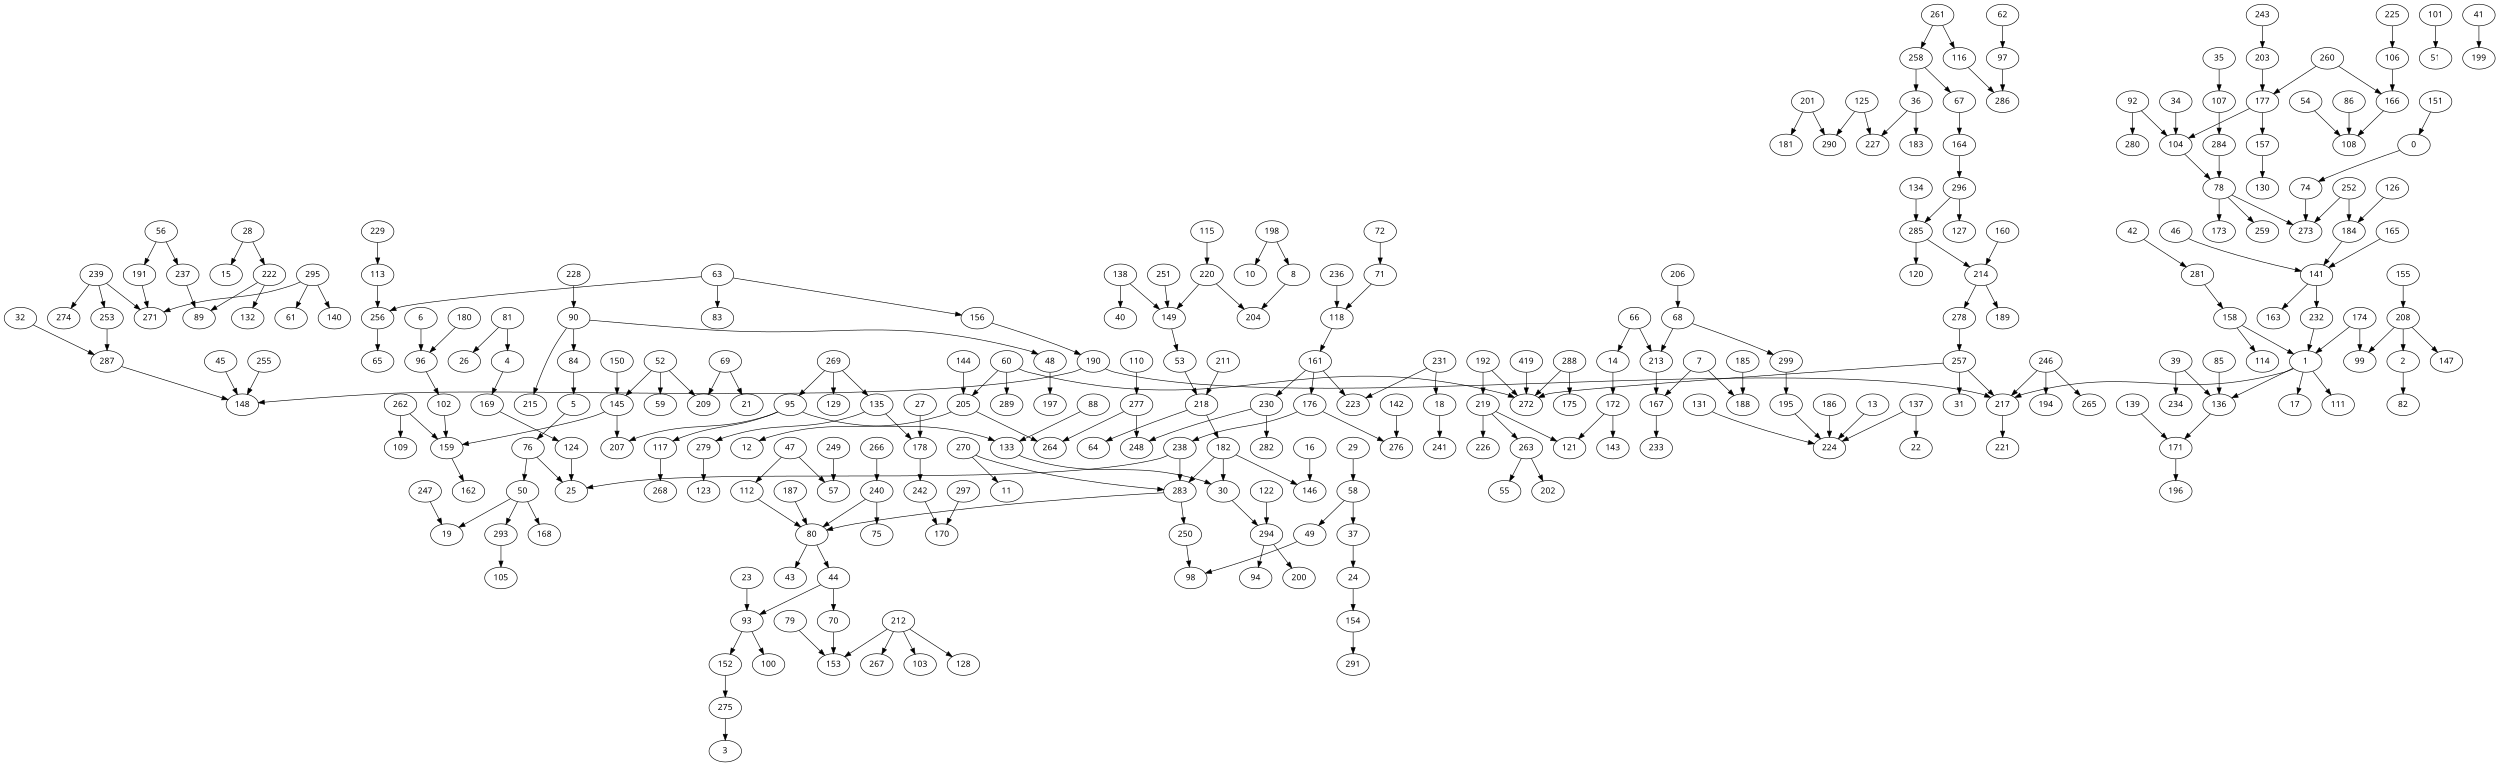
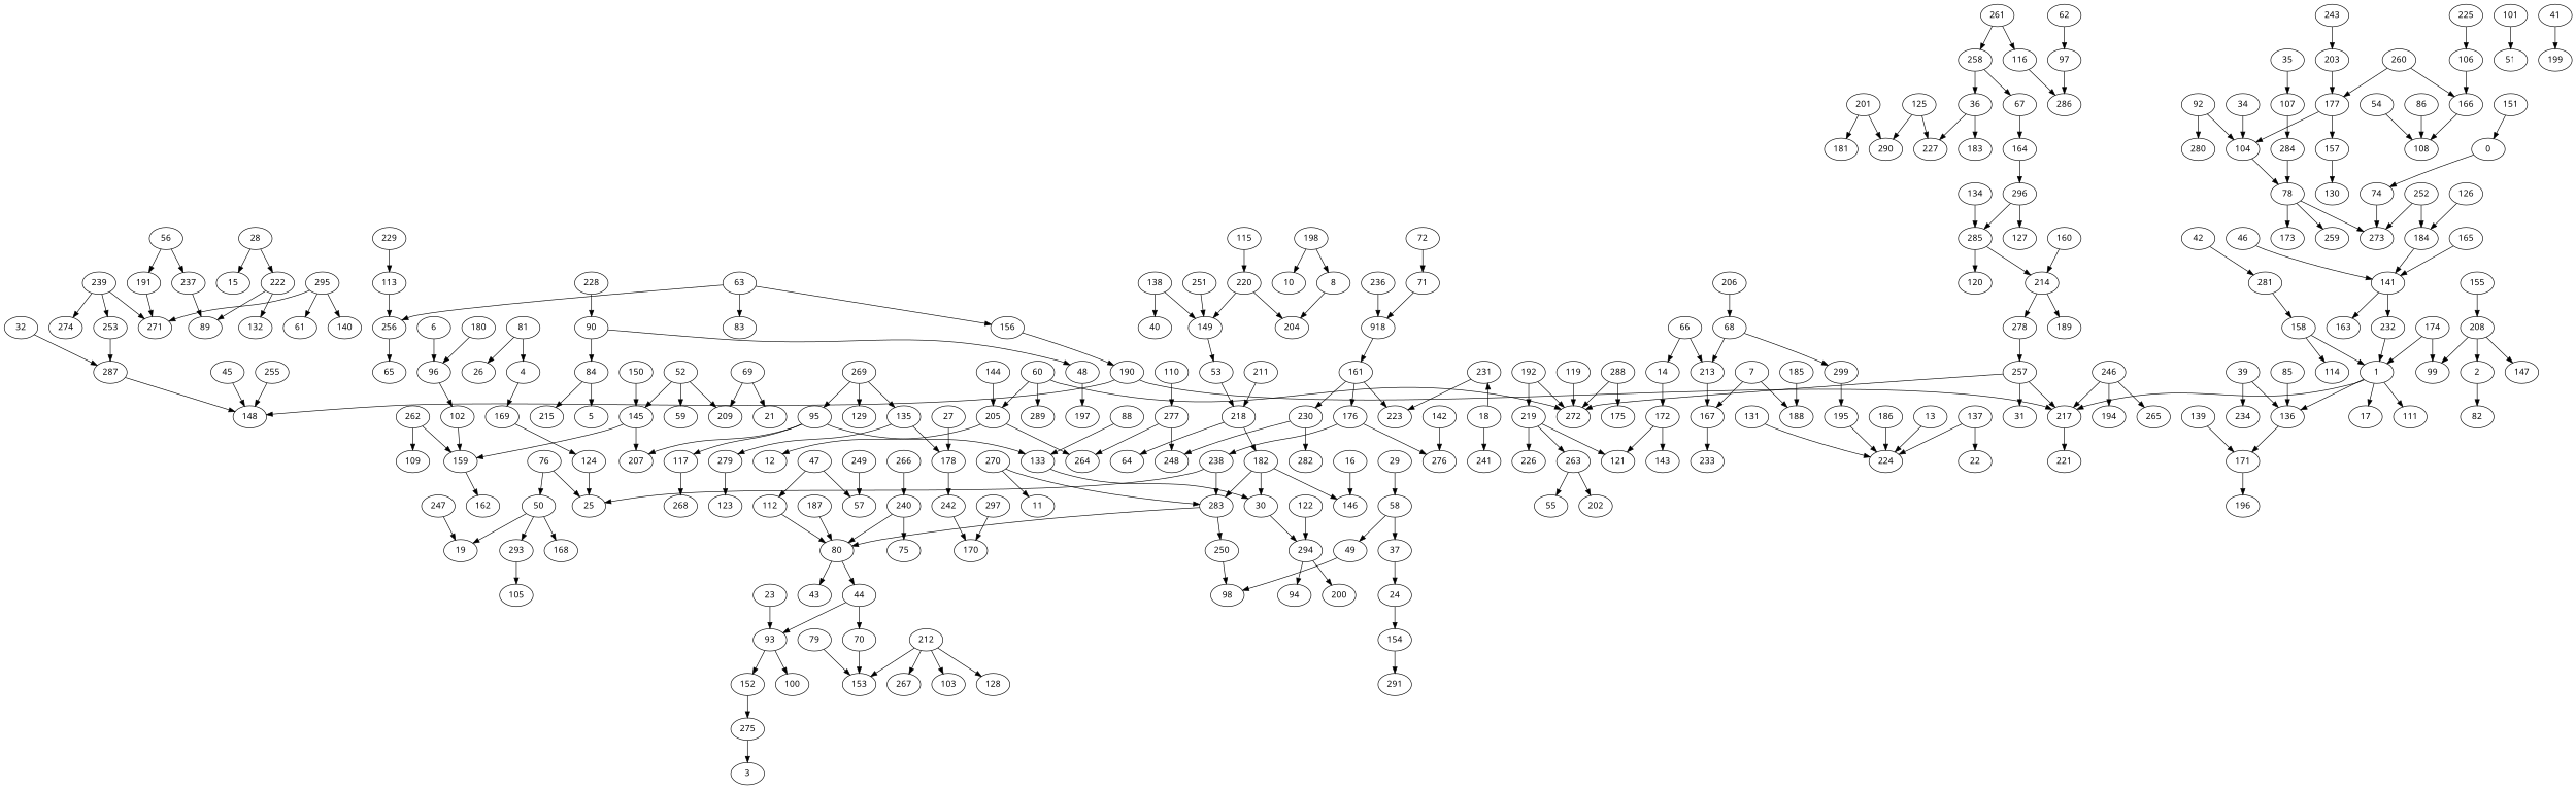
  digraph {
    fontname="Noto Sans"
    node [fontname="Noto Sans"]
    edge [Label=4 fontname="Noto Sans"]
    1
    17
    217
    136
    111
    221
    171
    6
    96
    102
    159
    36
    183
    227
    39
    234
    50
    19
    293
    168
    105
    54
    108
    68
    213
    299
    167
    195
    233
    72
    71
-   118
+   118 [label=918]
    161
    78
    273
    173
    259
    84
    5
    215
    76
    25
    107
    284
    62
    97
    286
    196
    141
    232
    163
    144
    205
    12
    264
    135
    279
    178
    123
    242
    80
    43
    44
    93
    70
    69
    21
    209
    263
    55
    202
    116
    145
    207
    162
    152
    275
    3
    156
    190
    148
    157
    130
    166
    176
    238
    276
    283
    250
    180
    182
    30
    146
    294
    98
    52
    59
    88
    133
    58
    37
    49
    24
    154
    60
    289
    272
    92
    104
    280
    63
    256
    83
    65
    100
    101
    51
    153
    32
    287
    28
    15
    222
    89
    132
    223
    230
    81
    26
    4
    169
    110
    277
    248
    134
    285
    214
    120
    278
    189
    291
    124
    172
    143
    121
    131
    224
    122
    94
    200
    282
    56
    237
    191
    271
    47
    112
    57
    46
    45
    42
    281
    158
    114
    16
    170
    186
    23
    79
    86
    90
    48
    197
    126
    184
    138
    149
    40
    53
    218
    187
    192
    219
    226
    34
    137
    22
    64
    150
    198
    8
    10
    204
    29
    27
    18
    241
    0
    74
    212
    267
    103
    128
    164
    296
    127
    165
    174
    99
    177
    257
    31
    201
    290
    181
    208
    2
    147
    82
    151
    125
    117
    268
    106
    185
    188
    85
    66
    14
    35
    206
    7
    67
    95
    211
    220
    113
    115
    225
    160
    228
    13
    229
    139
    142
-   119 [label=419]
+   119
    41
    199
    231
    203
    155
    236
    239
    274
    253
    240
    75
    243
    246
    194
    265
    247
    249
    251
    252
    255
    258
    260
    261
    262
    109
    266
    269
    129
    270
    11
    288
    175
    295
    61
    140
    297
    1 -> 17 [Label=1]
    1 -> 217 [Label=1]
    1 -> 136 [Label=2]
    1 -> 111 [Label=2]
    217 -> 221 [Label=5]
    136 -> 171 [Label=1]
    171 -> 196 [Label=5]
    6 -> 96 [Label=1]
    96 -> 102 [Label=5]
    102 -> 159 [Label=3]
    159 -> 162 [Label=10]
    36 -> 183 [Label=1]
    36 -> 227 [Label=6]
    39 -> 136
    39 -> 234 [Label=1]
    50 -> 19 [Label=1]
    50 -> 293 [Label=7]
    50 -> 168 [Label=2]
    293 -> 105 [Label=6]
    54 -> 108 [Label=1]
    68 -> 213 [Label=1]
    68 -> 299 [Label=3]
    213 -> 167 [Label=6]
    299 -> 195 [Label=2]
    167 -> 233 [Label=5]
    195 -> 224 [Label=7]
    72 -> 71 [Label=1]
    71 -> 118 [Label=7]
    118 -> 161 [Label=6]
    161 -> 176
    161 -> 223 [Label=3]
    161 -> 230
    78 -> 273 [Label=1]
    78 -> 173 [Label=5]
    78 -> 259
    84 -> 5 [Label=1]
-   90 -> 215 [Label=3]
-   5 -> 76 [Label=7]
+   84 -> 215 [Label=3]
    76 -> 50 [Label=5]
    76 -> 25 [Label=5]
    107 -> 284 [Label=1]
    284 -> 78 [Label=3]
    62 -> 97 [Label=10]
    97 -> 286
    141 -> 232 [Label=1]
    141 -> 163 [Label=9]
    232 -> 1 [Label=1]
    144 -> 205 [Label=1]
    205 -> 12 [Label=7]
    205 -> 264 [Label=3]
    135 -> 279 [Label=9]
    135 -> 178 [Label=3]
    279 -> 123 [Label=6]
    178 -> 242 [Label=6]
    242 -> 170 [Label=2]
    80 -> 43 [Label=9]
    80 -> 44
    44 -> 93 [Label=2]
    44 -> 70 [Label=3]
    93 -> 152 [Label=8]
    93 -> 100
    70 -> 153 [Label=5]
    69 -> 21 [Label=9]
    69 -> 209 [Label=6]
    263 -> 55 [Label=9]
    263 -> 202 [Label=7]
    116 -> 286 [Label=10]
    145 -> 159
    145 -> 207 [Label=1]
    152 -> 275 [Label=1]
    275 -> 3
    156 -> 190 [Label=1]
    190 -> 217
    190 -> 148 [Label=3]
    157 -> 130 [Label=1]
    166 -> 108 [Label=1]
    176 -> 238 [Label=1]
    176 -> 276 [Label=9]
    238 -> 25 [Label=5]
    238 -> 283
    283 -> 80 [Label=1]
    283 -> 250 [Label=2]
    250 -> 98 [Label=5]
    180 -> 96 [Label=1]
    182 -> 283 [Label=1]
    182 -> 30
    182 -> 146 [Label=5]
    30 -> 294 [Label=3]
    294 -> 94
    294 -> 200 [Label=5]
    52 -> 209 [Label=6]
    52 -> 145
    52 -> 59 [Label=8]
    88 -> 133 [Label=3]
    133 -> 30 [Label=5]
    58 -> 37 [Label=5]
    58 -> 49
    37 -> 24
    49 -> 98 [Label=3]
    24 -> 154 [Label=2]
    154 -> 291 [Label=7]
    60 -> 205 [Label=2]
    60 -> 289 [Label=5]
    60 -> 272 [Label=3]
    92 -> 104 [Label=3]
    92 -> 280 [Label=5]
    104 -> 78 [Label=3]
    63 -> 156
    63 -> 256 [Label=5]
    63 -> 83
    256 -> 65 [Label=3]
    101 -> 51 [Label=3]
    32 -> 287 [Label=7]
    287 -> 148 [Label=3]
    28 -> 15 [Label=7]
    28 -> 222 [Label=2]
    222 -> 89 [Label=1]
    222 -> 132 [Label=1]
    230 -> 248 [Label=3]
    230 -> 282 [Label=9]
    81 -> 26 [Label=8]
    81 -> 4 [Label=7]
    4 -> 169 [Label=6]
    169 -> 124 [Label=6]
    110 -> 277 [Label=7]
    277 -> 264 [Label=2]
    277 -> 248 [Label=1]
    134 -> 285 [Label=7]
    285 -> 214
    285 -> 120
    214 -> 278 [Label=1]
    214 -> 189
    278 -> 257 [Label=3]
    124 -> 25 [Label=3]
    172 -> 143 [Label=10]
    172 -> 121 [Label=2]
    131 -> 224 [Label=6]
    122 -> 294 [Label=6]
    56 -> 237 [Label=6]
    56 -> 191 [Label=2]
    237 -> 89 [Label=2]
    191 -> 271 [Label=3]
    47 -> 112 [Label=6]
    47 -> 57 [Label=5]
    112 -> 80 [Label=2]
    46 -> 141 [Label=6]
    45 -> 148 [Label=6]
    42 -> 281 [Label=6]
    281 -> 158 [Label=1]
    158 -> 1 [Label=2]
    158 -> 114
    16 -> 146 [Label=6]
    186 -> 224 [Label=1]
    23 -> 93 [Label=2]
    79 -> 153 [Label=10]
    86 -> 108 [Label=5]
    90 -> 84
    90 -> 48 [Label=5]
    48 -> 197 [Label=3]
    126 -> 184 [Label=3]
    184 -> 141
    138 -> 149 [Label=5]
    138 -> 40 [Label=10]
    149 -> 53 [Label=3]
    53 -> 218
    218 -> 182 [Label=5]
    218 -> 64 [Label=1]
    187 -> 80 [Label=6]
    192 -> 272 [Label=1]
    192 -> 219
    219 -> 263 [Label=7]
    219 -> 121
    219 -> 226
    34 -> 104 [Label=2]
    137 -> 224 [Label=8]
    137 -> 22 [Label=3]
    150 -> 145 [Label=3]
    198 -> 8 [Label=5]
    198 -> 10 [Label=2]
    8 -> 204
    29 -> 58 [Label=5]
    27 -> 178 [Label=5]
    18 -> 241 [Label=5]
    0 -> 74 [Label=5]
    74 -> 273 [Label=3]
    212 -> 153
    212 -> 267 [Label=1]
    212 -> 103
    212 -> 128 [Label=10]
    164 -> 296 [Label=3]
    296 -> 285 [Label=3]
    296 -> 127 [Label=5]
    165 -> 141 [Label=3]
    174 -> 1 [Label=3]
    174 -> 99 [Label=2]
    177 -> 157 [Label=2]
    177 -> 104 [Label=3]
    257 -> 217 [Label=3]
    257 -> 272 [Label=1]
    257 -> 31 [Label=2]
    201 -> 290 [Label=3]
    201 -> 181
    208 -> 99
    208 -> 2 [Label=2]
    208 -> 147
    2 -> 82
    151 -> 0
    125 -> 227
    125 -> 290
    117 -> 268
    106 -> 166
    185 -> 188 [Label=10]
    85 -> 136
    66 -> 213 [Label=3]
    66 -> 14
    14 -> 172 [Label=3]
    35 -> 107
    206 -> 68 [Label=8]
    7 -> 167
    7 -> 188 [Label=9]
    67 -> 164 [Label=2]
    95 -> 207 [Label=2]
    95 -> 133 [Label=2]
    95 -> 117
    211 -> 218 [Label=6]
    220 -> 149 [Label=5]
    220 -> 204 [Label=5]
    113 -> 256 [Label=2]
    115 -> 220 [Label=2]
    225 -> 106 [Label=1]
    160 -> 214 [Label=2]
    228 -> 90 [Label=1]
    13 -> 224
    229 -> 113 [Label=1]
    139 -> 171 [Label=6]
    142 -> 276 [Label=10]
    119 -> 272 [Label=10]
    41 -> 199 [Label=3]
    231 -> 223
-   231 -> 18 [Label=5]
+   18 -> 231 [Label=5]
    203 -> 177 [Label=2]
    155 -> 208
    236 -> 118 [Label=8]
    239 -> 271 [Label=6]
    239 -> 274 [Label=3]
    239 -> 253 [Label=2]
    253 -> 287 [Label=1]
    240 -> 80
    240 -> 75 [Label=7]
    243 -> 203 [Label=2]
    246 -> 217 [Label=3]
    246 -> 194 [Label=10]
    246 -> 265
    247 -> 19 [Label=10]
    249 -> 57
    251 -> 149 [Label=9]
    252 -> 273 [Label=3]
    252 -> 184 [Label=2]
    255 -> 148
    258 -> 36 [Label=1]
    258 -> 67 [Label=3]
    260 -> 166 [Label=2]
    260 -> 177 [Label=1]
    261 -> 116 [Label=6]
    261 -> 258 [Label=3]
    262 -> 159
    262 -> 109 [Label=1]
    266 -> 240 [Label=1]
    269 -> 135 [Label=3]
    269 -> 95 [Label=1]
    269 -> 129 [Label=6]
    270 -> 283 [Label=7]
    270 -> 11 [Label=8]
    288 -> 272 [Label=5]
    288 -> 175 [Label=7]
    295 -> 271 [Label=1]
    295 -> 61 [Label=2]
    295 -> 140 [Label=3]
    297 -> 170 [Label=7]
  }
